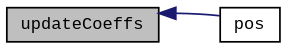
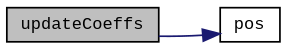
  digraph {
    rankdir=LR
    fontname="Liberation Mono"
    node [color=black fontname="Liberation Mono" fontsize=10 shape=record]
    n1 [fillcolor=grey75 fontcolor=black height=0.2 label=updateCoeffs style=filled width=0.4]
    n2 [height=0.2 label=pos width=0.4]
-   n2 -> n1 [color=midnightblue fontname="Liberation Mono" fontsize=10 labelfontname=FreeSans labelfontsize=10 style=solid]
+   n1 -> n2 [color=midnightblue fontname="Liberation Mono" fontsize=10 labelfontname=FreeSans labelfontsize=10 style=solid]
  }
